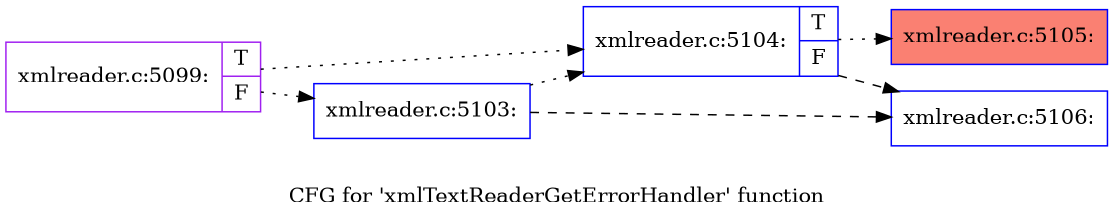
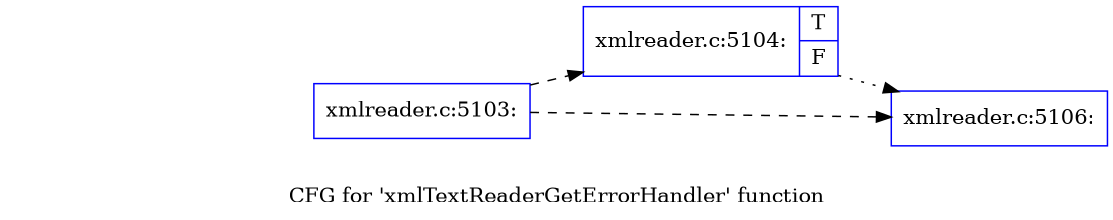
  digraph {
    label="CFG for 'xmlTextReaderGetErrorHandler' function"
    rankdir=LR
    node [color=blue fillcolor=white shape=record style=filled]
    edge [style=dotted]
-   n1 [color=purple label="{xmlreader.c:5099:|{<s0>T|<s1>F}}"]
    n2 [label="{xmlreader.c:5103:}"]
    n3 [label="{xmlreader.c:5104:|{<s0>T|<s1>F}}"]
    n4 [label="{xmlreader.c:5106:}"]
-   n5 [fillcolor=salmon label="{xmlreader.c:5105:}"]
-   n1 -> n2
-   n1 -> n3
-   n2 -> n3
+   n2 -> n3 [style=dashed]
    n2 -> n4 [style=dashed]
-   n3 -> n4 [style=dashed]
-   n3 -> n5
+   n3 -> n4
  }
